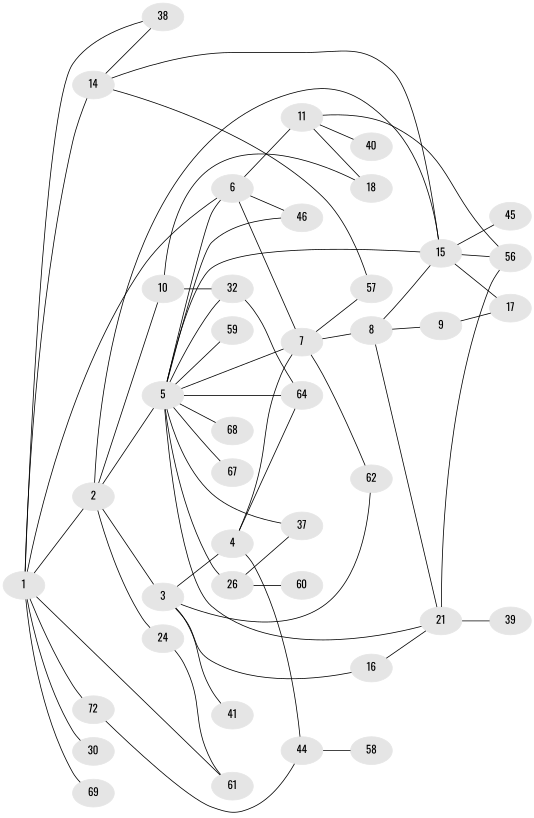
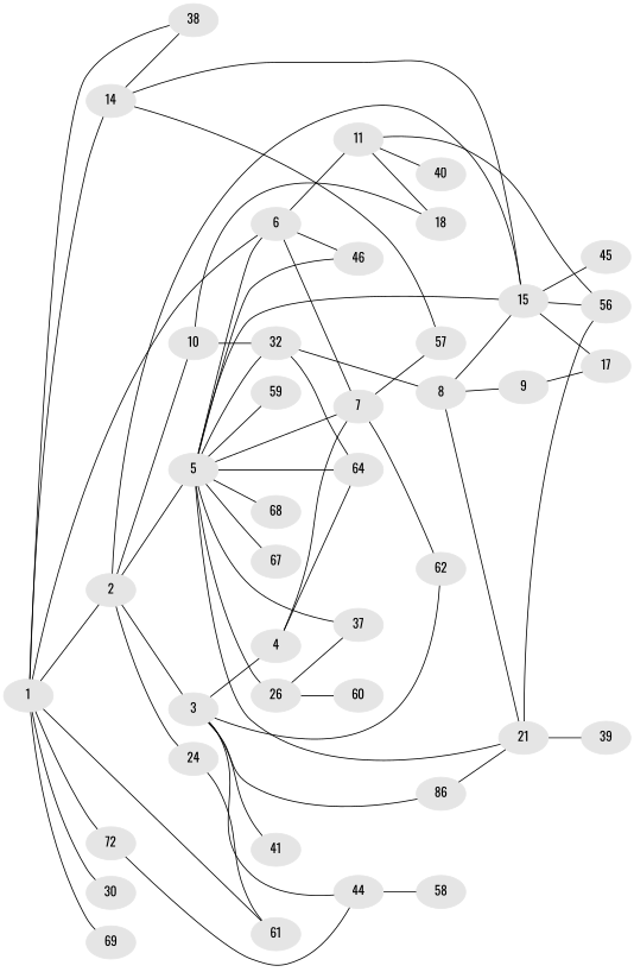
  graph {
    fontname=Oswald
    rankdir=LR
    node [color=gray90 fontname=Oswald style=filled]
    edge [fontname=Oswald]
    1
    2
    6 [super="+71+34"]
    n4 [label=72]
    14
    30
    38
    61
    69
    5 [super="+13+62+25+52+47"]
    3
    10 [super="+19"]
    15 [super="+31+66+82"]
    24 [super="+76+77"]
    7 [super="+23"]
    64
    21 [super="+70+63+27+22"]
    26
    32 [super="+51+43+73"]
    37
    46
    59
    67 [super="+78"]
    68
    11 [super="+65"]
    44 [super="+49"]
    57
    4 [super="+36"]
-   16 [super="+35"]
+   16 [super="+35" label=86]
    41
    n31 [label=62 super="+48"]
    18
    17
    56
    45
    8
    58
    39
    60
    40 [super="+80"]
    9
    1 -- 2
    1 -- 6
    1 -- n4
    1 -- 14
    1 -- 30
    1 -- 38
    1 -- 61
    1 -- 69
    2 -- 5
    2 -- 3
    2 -- 10
    2 -- 15
    2 -- 24
    6 -- 7
    6 -- 46
    6 -- 11
    n4 -- 44
    14 -- 38
    14 -- 15
    14 -- 57
    5 -- 6
    5 -- 15
    5 -- 7
    5 -- 64
    5 -- 21 [weight=2]
    5 -- 26
    5 -- 32 [weight=2]
    5 -- 37
    5 -- 46
    5 -- 59
    5 -- 67
    5 -- 68
    3 -- 4
    3 -- 16
    3 -- 41
    3 -- n31
    10 -- 32
    10 -- 18
    15 -- 17
    15 -- 56
    15 -- 45
    24 -- 61
    7 -- 57
    7 -- n31
-   7 -- 8
+   32 -- 8
    21 -- 56
    21 -- 39
    26 -- 37
    26 -- 60
    32 -- 64
    11 -- 18
    11 -- 56
    11 -- 40
    44 -- 58
    4 -- 7
    4 -- 64
-   4 -- 44
+   3 -- 44
    16 -- 21
    8 -- 15
    8 -- 21
    8 -- 9
    9 -- 17
  }
